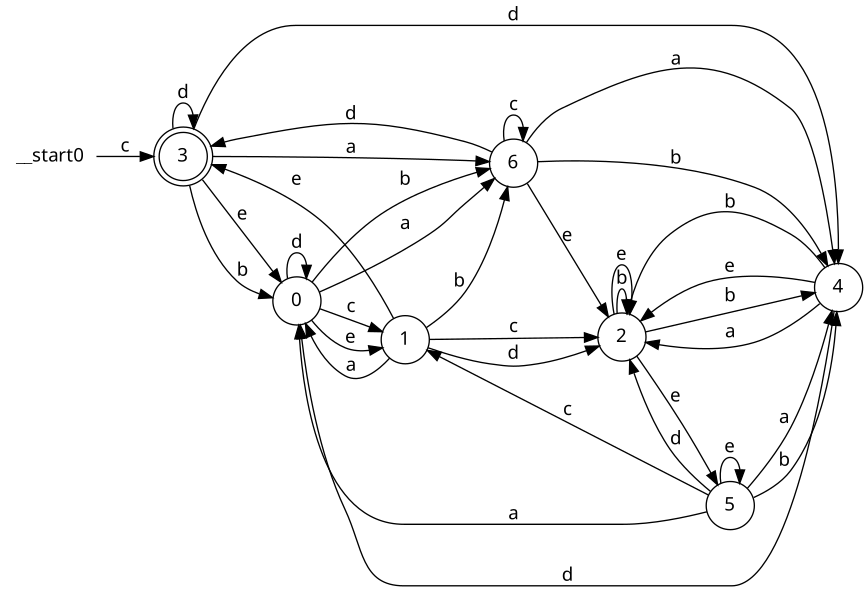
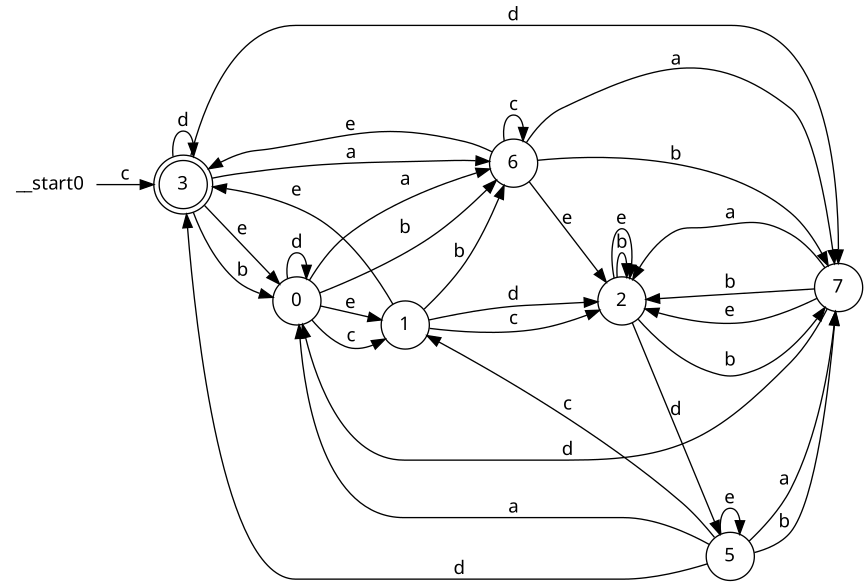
  digraph {
    fontname="Noto Sans"
    rankdir=LR
    node [fontname="Noto Sans" shape=circle color=black fillcolor=white style=filled]
    edge [fontname="Noto Sans"]
    __start0 [shape=none color="" fillcolor="" style=""]
    n2 [label=3 shape=doublecircle style="rounded,filled"]
    n3 [label=0]
    n4 [label=1]
    n5 [label=6]
    n6 [label=2]
-   n7 [label=4]
+   n7 [label=7]
    n8 [label=5]
    __start0 -> n2 [label=c]
    n2 -> n2 [label=d]
    n2 -> n3 [label=b]
    n2 -> n3 [label=e]
    n2 -> n5 [label=a]
    n2 -> n7 [label=d]
    n3 -> n3 [label=d]
    n3 -> n4 [label=c]
    n3 -> n4 [label=e]
    n3 -> n5 [label=a]
    n3 -> n5 [label=b]
    n4 -> n2 [label=e]
-   n4 -> n3 [label=a]
    n4 -> n5 [label=b]
    n4 -> n6 [label=c]
    n4 -> n6 [label=d]
-   n5 -> n2 [label=d]
+   n5 -> n2 [label=e]
    n5 -> n5 [label=c]
    n5 -> n6 [label=e]
    n5 -> n7 [label=a]
    n5 -> n7 [label=b]
    n6 -> n6 [label=b]
    n6 -> n6 [label=e]
    n6 -> n7 [label=b]
-   n6 -> n8 [label=e]
+   n6 -> n8 [label=d]
    n7 -> n3 [label=d]
    n7 -> n6 [label=a]
    n7 -> n6 [label=b]
    n7 -> n6 [label=e]
    n8 -> n3 [label=a]
    n8 -> n4 [label=c]
-   n8 -> n6 [label=d]
+   n8 -> n2 [label=d]
    n8 -> n7 [label=a]
    n8 -> n7 [label=b]
    n8 -> n8 [label=e]
  }
